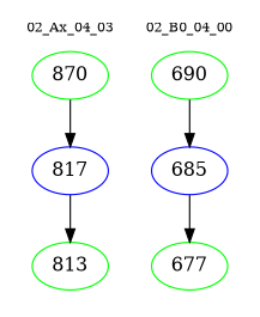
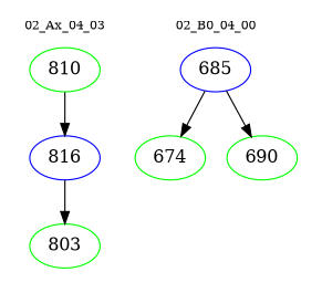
  digraph {
    node [color=green]
    edge [color=black]
-   n1 [color=blue label=817]
-   n2 [label=870]
-   n3 [label=813]
+   n1 [color=blue label=816]
+   n2 [label=810]
+   n3 [label=803]
    n4 [color=blue label=685]
-   n5 [label=677]
+   n5 [label=674]
    n6 [label=690]
    subgraph cluster_1 {
      color=white
      fontsize=10
      label="02_Ax_04_03"
      n1
      n2
      n3
    }
    subgraph cluster_2 {
      color=white
      fontsize=10
      label="02_B0_04_00"
      n4
      n5
      n6
    }
    n1 -> n3
    n2 -> n1
    n4 -> n5
-   n6 -> n4
+   n4 -> n6
  }
